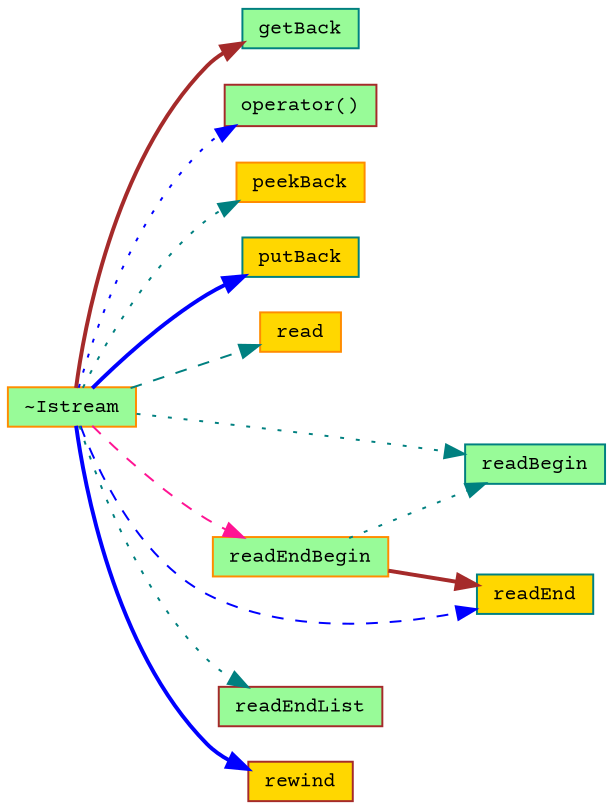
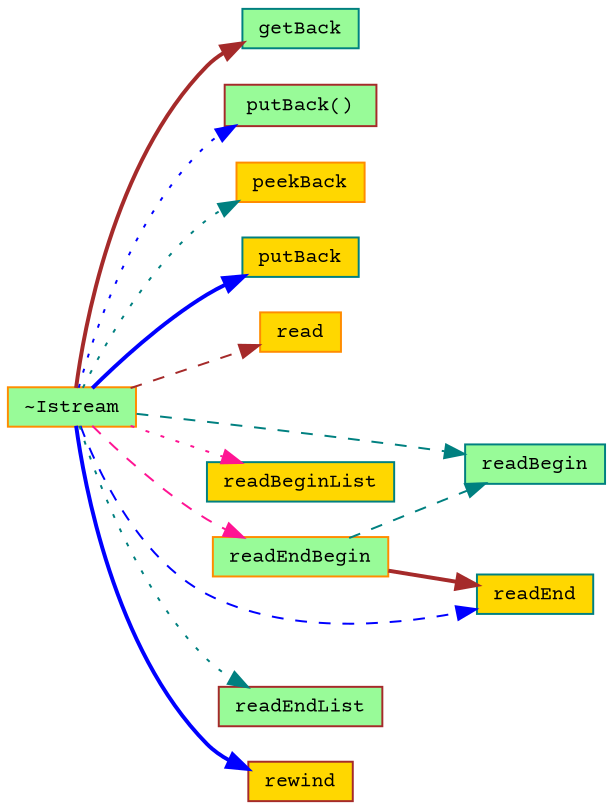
  digraph {
    fontname="Courier Prime"
    rankdir=LR
    node [color=teal fillcolor=palegreen fontname="Courier Prime" fontsize=10 shape=record style=filled]
    edge [color=blue fontname="Courier Prime" fontsize=10 labelfontname=Helvetica labelfontsize=10 style=dashed]
    n1 [color=darkorange fontcolor=black height=0.2 label="~Istream" width=0.4]
    n2 [height=0.2 label=getBack width=0.4]
-   n3 [color=brown height=0.2 label="operator()" width=0.4]
+   n3 [color=brown height=0.2 label="putBack()" width=0.4]
    n4 [color=darkorange fillcolor=gold height=0.2 label=peekBack width=0.4]
    n5 [fillcolor=gold height=0.2 label=putBack width=0.4]
    n6 [color=darkorange fillcolor=gold height=0.2 label=read width=0.4]
    n7 [height=0.2 label=readBegin width=0.4]
+   n8 [fillcolor=gold height=0.2 label=readBeginList width=0.4]
    n9 [fillcolor=gold height=0.2 label=readEnd width=0.4]
    n10 [color=darkorange height=0.2 label=readEndBegin width=0.4]
    n11 [color=brown height=0.2 label=readEndList width=0.4]
    n12 [color=brown fillcolor=gold height=0.2 label=rewind width=0.4]
    n1 -> n2 [color=brown style=bold]
    n1 -> n3 [style=dotted]
    n1 -> n4 [color=teal style=dotted]
    n1 -> n5 [style=bold]
-   n1 -> n6 [color=teal]
-   n1 -> n7 [color=teal style=dotted]
+   n1 -> n6 [color=brown]
+   n1 -> n7 [color=teal]
+   n1 -> n8 [color=deeppink style=dotted]
    n1 -> n9
    n1 -> n10 [color=deeppink]
    n1 -> n11 [color=teal style=dotted]
    n1 -> n12 [style=bold]
-   n10 -> n7 [color=teal style=dotted]
+   n10 -> n7 [color=teal]
    n10 -> n9 [color=brown style=bold]
  }
